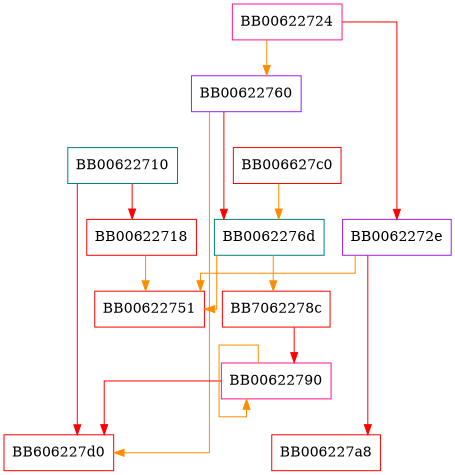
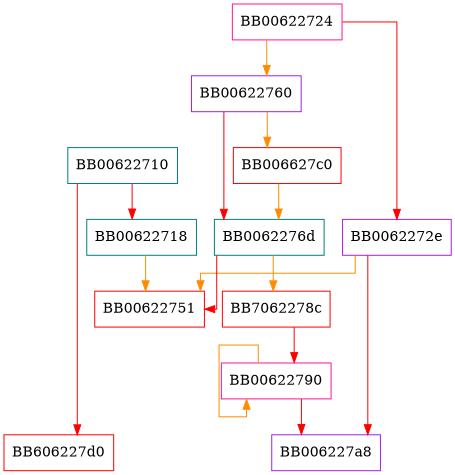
  digraph {
    splines=ortho
    node [color=red shape=box]
    edge [color=red]
    BB00622710 [color=teal]
    n2 [label=BB606227d0]
-   BB00622718
+   BB00622718 [color=teal]
    BB00622751
    BB00622724 [color=deeppink]
    BB00622760 [color=purple]
    BB0062272e [color=purple]
    n8 [label=BB006627c0]
    BB0062276d [color=teal]
-   BB006227a8
+   BB006227a8 [color=purple]
    n11 [label=BB7062278c]
    BB00622790 [color=deeppink]
    BB00622710 -> n2
    BB00622710 -> BB00622718
    BB00622718 -> BB00622751 [color=darkorange]
    BB00622724 -> BB00622760 [color=darkorange]
    BB00622724 -> BB0062272e
-   BB00622760 -> n2 [color=darkorange]
+   BB00622760 -> n8 [color=darkorange]
    BB00622760 -> BB0062276d
    BB0062272e -> BB00622751 [color=darkorange]
    BB0062272e -> BB006227a8
    n8 -> BB0062276d [color=darkorange]
-   BB0062276d -> BB00622751 [color=darkorange]
+   BB0062276d -> BB00622751
    BB0062276d -> n11 [color=darkorange]
    n11 -> BB00622790
-   BB00622790 -> n2
+   BB00622790 -> BB006227a8
    BB00622790 -> BB00622790 [color=darkorange]
  }
